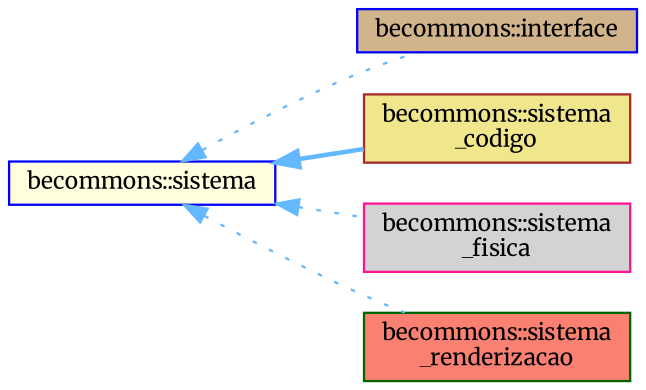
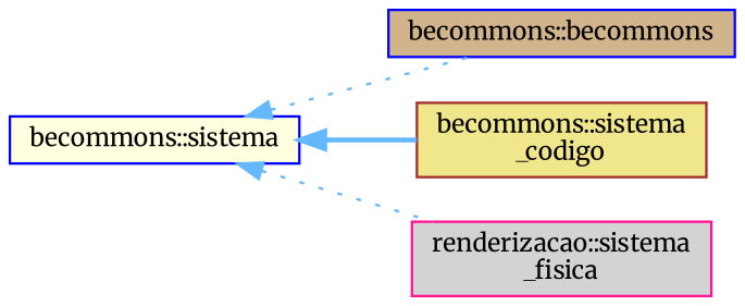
  digraph {
    fontname=Merriweather
    rankdir=LR
    node [color=blue fontname=Merriweather fontsize=10 shape=box style=filled]
    edge [color=steelblue1 dir=back fontname=Merriweather fontsize=10 labelfontname=Helvetica labelfontsize=10 style=dotted]
    n1 [fillcolor=lightyellow height=0.2 label="becommons::sistema" width=0.4]
-   n2 [fillcolor=tan height=0.2 label="becommons::interface" width=0.4]
+   n2 [fillcolor=tan height=0.2 label="becommons::becommons" width=0.4]
    n3 [color=brown fillcolor=khaki height=0.2 label="becommons::sistema\l_codigo" width=0.4]
-   n4 [color=deeppink fillcolor=lightgrey height=0.2 label="becommons::sistema\l_fisica" width=0.4]
-   n5 [color=darkgreen fillcolor=salmon height=0.2 label="becommons::sistema\l_renderizacao" width=0.4]
+   n4 [color=deeppink fillcolor=lightgrey height=0.2 label="renderizacao::sistema\l_fisica" width=0.4]
    n1 -> n2
    n1 -> n3 [style=bold]
    n1 -> n4
-   n1 -> n5
  }
